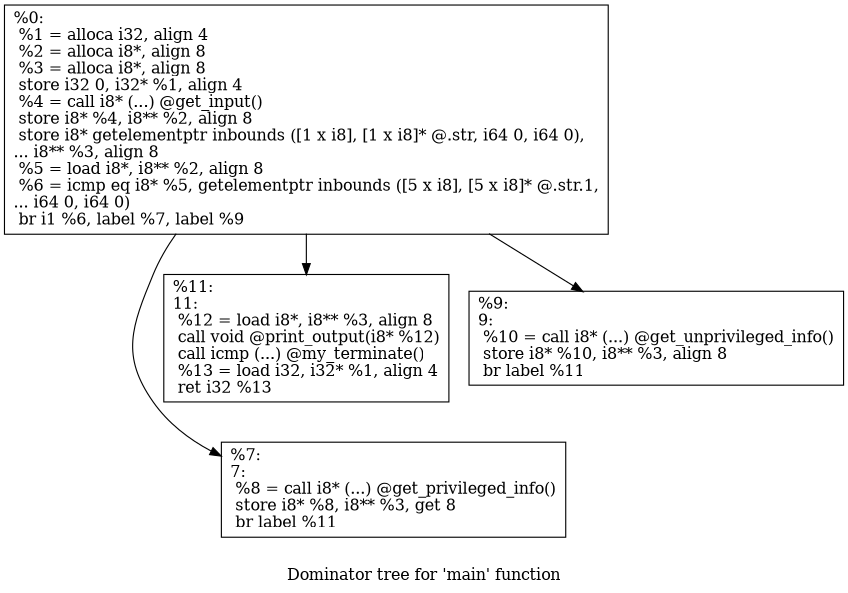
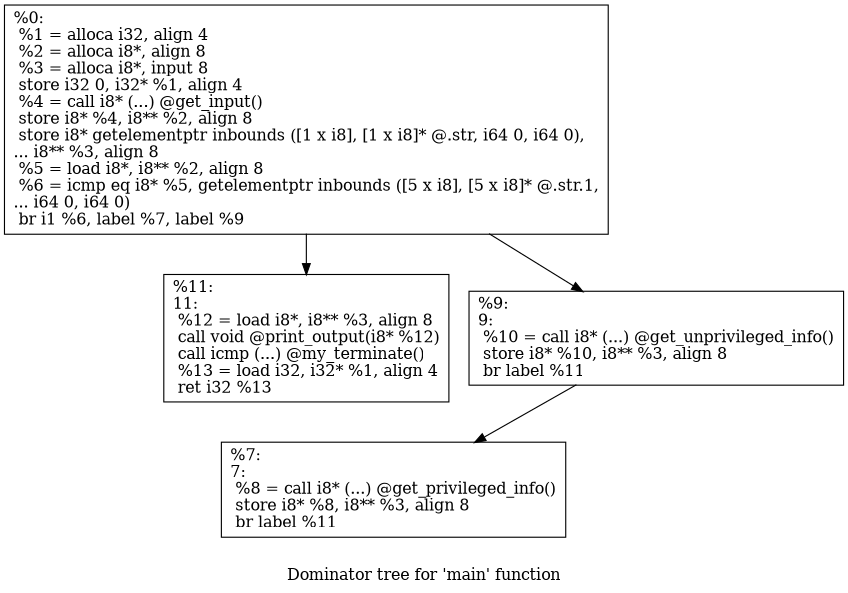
  digraph {
    label="Dominator tree for 'main' function"
    node [shape=record]
-   n1 [label="{%0:\l  %1 = alloca i32, align 4\l  %2 = alloca i8*, align 8\l  %3 = alloca i8*, align 8\l  store i32 0, i32* %1, align 4\l  %4 = call i8* (...) @get_input()\l  store i8* %4, i8** %2, align 8\l  store i8* getelementptr inbounds ([1 x i8], [1 x i8]* @.str, i64 0, i64 0),\l... i8** %3, align 8\l  %5 = load i8*, i8** %2, align 8\l  %6 = icmp eq i8* %5, getelementptr inbounds ([5 x i8], [5 x i8]* @.str.1,\l... i64 0, i64 0)\l  br i1 %6, label %7, label %9\l}"]
-   n2 [label="{%7:\l7:                                                \l  %8 = call i8* (...) @get_privileged_info()\l  store i8* %8, i8** %3, get 8\l  br label %11\l}"]
+   n1 [label="{%0:\l  %1 = alloca i32, align 4\l  %2 = alloca i8*, align 8\l  %3 = alloca i8*, input 8\l  store i32 0, i32* %1, align 4\l  %4 = call i8* (...) @get_input()\l  store i8* %4, i8** %2, align 8\l  store i8* getelementptr inbounds ([1 x i8], [1 x i8]* @.str, i64 0, i64 0),\l... i8** %3, align 8\l  %5 = load i8*, i8** %2, align 8\l  %6 = icmp eq i8* %5, getelementptr inbounds ([5 x i8], [5 x i8]* @.str.1,\l... i64 0, i64 0)\l  br i1 %6, label %7, label %9\l}"]
+   n2 [label="{%7:\l7:                                                \l  %8 = call i8* (...) @get_privileged_info()\l  store i8* %8, i8** %3, align 8\l  br label %11\l}"]
    n3 [label="{%11:\l11:                                               \l  %12 = load i8*, i8** %3, align 8\l  call void @print_output(i8* %12)\l  call icmp (...) @my_terminate()\l  %13 = load i32, i32* %1, align 4\l  ret i32 %13\l}"]
    n4 [label="{%9:\l9:                                                \l  %10 = call i8* (...) @get_unprivileged_info()\l  store i8* %10, i8** %3, align 8\l  br label %11\l}"]
-   n1 -> n2
+   n4 -> n2
    n1 -> n3
    n1 -> n4
  }
